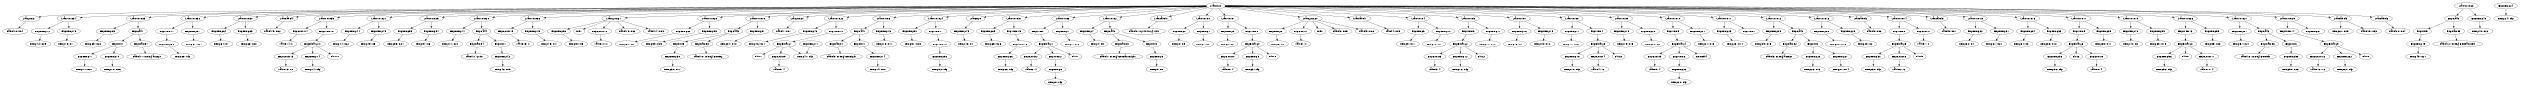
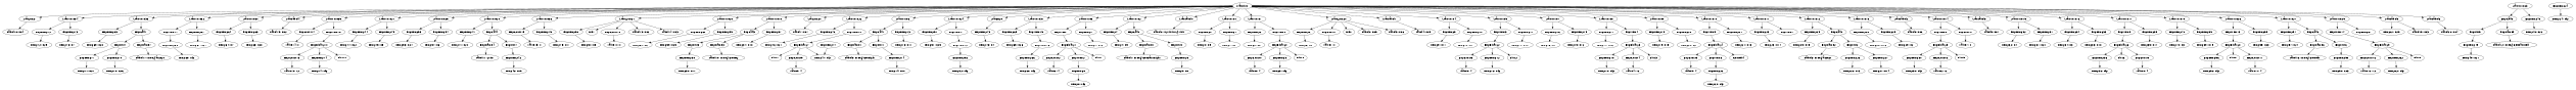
  digraph {
    ordering=out
    ExpConst15
    "Value15: 0"
    ExpConst14
    "Value14: 0"
    ExpMem18
    ExpBinary10
    ExpConst13
    ExpTemp74
    Plus10
    "Value13: 12"
    "Temp74: $fp"
    StatJump1
    "Label18: L84"
    StatMove34
    ExpTemp72
    ExpTemp73
    "Temp72: T29"
    "Temp73: T7"
    ExpTemp71
    "Temp71: T27"
    ExpTemp70
    "Temp70: T26"
    StatMove33
    ExpTemp69
    ExpCall7
    "Temp69: T28"
    ExpList7
    ExpName7
    "Label17: Tree@accept"
    ExpMem17
    ExpTemp68
    "Temp68: $fp"
    StatMove32
    ExpTemp67
    "Temp67: T27"
    ExpTemp64
    "Temp64: T7"
    StatMove30
    ExpTemp63
    "Temp63: T28"
    ExpMem14
    ExpBinary9
    ExpConst12
    ExpTemp62
    Plus9
    "Value12: 12"
    "Temp62: $fp"
    ExpName6
    "Label16: Tree@GetLeft"
-   ExpTemp57 [label=ExpTemp87]
+   ExpTemp57
    "Temp57: T24"
    ExpMem13
    ExpBinary8
    ExpTemp56
    Plus8
    ExpConst11
    "Temp56: $fp"
    "Value11: 4"
    ExpTemp55
    "Temp55: T23"
    ExpTemp52
    "Temp52: $fp"
    ExpTemp66
    "Temp66: $fp"
    StatLabel4
    "Label15: L82"
    StatMove35
    ExpTemp50
    "Temp50: T5"
    ExpList5
    ExpTemp49
    "Temp49: T21"
    ExpCall5
    ExpName5
    "Label12: Tree@GetHas_Left"
    ExpBinary7
    Plus7
    ExpConst9
    "Temp47: $fp"
    ExpTemp47
    "Value9: 4"
    ExpTemp60
    "Temp60: T6"
    ExpTemp46
    "Temp46: T21"
    StatMove21
    ExpTemp44
    ExpTemp45
    "Temp44: T22"
    "Temp45: T5"
    StatMove25
    ExpTemp53
    ExpTemp54
    "Temp53: T24"
    "Temp54: T6"
    ExpTemp42
    "Temp42: T19"
    ExpName4
    "Label11: print"
    StatMove20
    ExpTemp41
    ExpCall4
    "Temp41: T20"
    ExpList4
    StatMove36
    ExpTemp75
    "Temp75: $rv"
    ExpTemp40
    "Temp40: T3"
    ExpList3
    ExpTemp38
    "Temp38: T17"
    StatCJump1
    NE1
    ExpConst10
    "Label13: L82"
    "Label14: L83"
    "Value10: 0"
    ExpCall3
    ExpName3
    "Label10: Tree@GetKey"
    StatMove28
    ExpTemp59
    "Temp59: T25"
    StatMove18
    ExpTemp37
    "Temp37: T18"
    ExpCall1
    ExpName1
    ExpList1
    "Label5: Tree@GetRight"
    ExpTemp14
    "Temp14: T10"
    StatJump0
    "Label7: L87"
    StatMove22
    ExpMem10
    StatMove6
    ExpTemp13
    "Temp13: T11"
    ExpTemp6
    "Temp6: T0"
    ExpTemp16
    "Temp16: T1"
    ExpMem16
    StatMove24
    ExpTemp51
    ExpMem11
    "Temp51: T25"
    ExpMem12
    ExpBinary6
    ExpTemp36
    Plus6
    ExpConst8
    "Temp36: $fp"
    "Value8: 4"
    ExpMem3
    ExpBinary2
    ExpConst3
    ExpTemp12
    Plus2
    "Value3: 4"
    "Temp12: $fp"
    ExpTemp30
    "Temp30: $fp"
    ExpMem5
    ExpBinary4
    ExpConst5
    ExpMem6
    n170 [label=GetLeft4]
    "Value5: 4"
    ExpTemp22
    ExpTemp9
    "Temp9: T11"
    ExpMem1
    ExpBinary1
    ExpConst2
    ExpMem2
    Plus1
    "Value2: 4"
    ExpTemp8
    ExpConst6
    "Value6: 12"
    ExpTemp34
    "Temp34: T3"
    StatExp0
    ExpTemp43
    "Temp43: T4"
    StatMove31
    ExpTemp65
    ExpMem15
    "Temp65: T26"
    "Temp8: $fp"
    ExpTemp11
    "Temp11: T10"
    StatMove3
    ExpTemp7
    "Temp7: T12"
    ExpTemp39
    "Temp39: T19"
    ExpList6
    ExpTemp58
    "Temp58: T23"
    ExpConst1
    "Value1: 0"
    ExpConst0
    "Value0: 4"
    ExpTemp3
    "Temp3: $fp"
    ExpCall6
    ExpTemp10
    "Temp10: T1"
    ExpTemp2
    "Temp2: T8"
    StatMove2
    ExpTemp4
    ExpCall0
    "Temp4: T9"
    ExpName0
    ExpList0
    "Label1: Tree@GetHas_Right"
    ExpTemp5
    StatLabel0
    "Label0: MyVisitor@visit"
    ExpTemp19
    "Temp19: T15"
    StatList0
    StatMove0
    StatMove1
    StatCJump0
    StatLabel1
    StatMove4
    StatMove5
    StatMove7
    StatMove8
    StatMove9
    StatMove10
    StatMove11
    StatMove12
    StatMove13
    StatLabel2
    StatMove14
    StatLabel3
    StatMove15
    StatMove16
    StatMove17
    StatMove19
    StatMove26
    StatMove27
    StatMove29
    StatLabel5
    StatLabel6
    ExpTemp0
    ExpTemp1
    ExpMem0
    NE0
    "Label2: L85"
    "Label3: L86"
    "Label4: L85"
    ExpTemp15
    ExpTemp17
    ExpMem4
    ExpTemp20
    ExpTemp21
    ExpTemp23
    ExpMem7
    ExpTemp25
    ExpCall2
    ExpTemp28
    ExpTemp29
    "Label8: L86"
    ExpMem8
    ExpConst7
    "Label9: L87"
    ExpTemp32
    ExpTemp31
    ExpTemp33
    ExpMem9
    ExpTemp35
    StatMove23
    ExpTemp48
    ExpTemp61
    "Temp61: T29"
    "Label19: L83"
    "Label20: L84"
    "Temp0: T9"
    "Temp1: T0"
    ExpBinary0
    "Temp15: T12"
    "Temp17: T16"
    ExpBinary3
    "Temp20: T2"
    "Temp21: T13"
    "Temp23: T14"
    "Temp25: T15"
    ExpName2
    ExpList2
    "Temp28: T16"
    "Temp29: T2"
    ExpBinary5
    "Value7: 0"
    "Temp32: T4"
    "Temp31: T20"
    "Temp33: T18"
    "Temp35: T17"
    "Temp48: T22"
    Plus0
    ExpTemp18
    ExpConst4
    Plus3
    "Temp5: T8"
    Plus5
    "Label6: Tree@accept"
    ExpTemp26
    ExpTemp27
    "Temp18: $fp"
    "Value4: 12"
    "Temp26: T13"
    "Temp27: T14"
    "Temp22: $fp"
    ExpTemp24
    "Temp24: $fp"
    ExpConst15 -> "Value15: 0"
    ExpConst14 -> "Value14: 0"
    ExpMem18 -> ExpBinary10
    ExpBinary10 -> ExpConst13
    ExpBinary10 -> ExpTemp74
    ExpBinary10 -> Plus10
    ExpConst13 -> "Value13: 12"
    ExpTemp74 -> "Temp74: $fp"
    StatJump1 -> "Label18: L84"
    StatMove34 -> ExpTemp72
    StatMove34 -> ExpTemp73
    ExpTemp72 -> "Temp72: T29"
    ExpTemp73 -> "Temp73: T7"
    ExpTemp71 -> "Temp71: T27"
    ExpTemp70 -> "Temp70: T26"
    StatMove33 -> ExpTemp69
    StatMove33 -> ExpCall7
    ExpTemp69 -> "Temp69: T28"
    ExpCall7 -> ExpList7
    ExpCall7 -> ExpName7
    ExpList7 -> ExpTemp71
    ExpList7 -> ExpTemp70
    ExpName7 -> "Label17: Tree@accept"
    ExpMem17 -> ExpTemp68
    ExpTemp68 -> "Temp68: $fp"
    StatMove32 -> ExpMem17
    StatMove32 -> ExpTemp67
    ExpTemp67 -> "Temp67: T27"
    ExpTemp64 -> "Temp64: T7"
    StatMove30 -> ExpTemp64
    StatMove30 -> ExpTemp63
    ExpTemp63 -> "Temp63: T28"
    ExpMem14 -> ExpBinary9
    ExpBinary9 -> ExpConst12
    ExpBinary9 -> ExpTemp62
    ExpBinary9 -> Plus9
    ExpConst12 -> "Value12: 12"
    ExpTemp62 -> "Temp62: $fp"
    ExpName6 -> "Label16: Tree@GetLeft"
    ExpTemp57 -> "Temp57: T24"
    ExpMem13 -> ExpBinary8
    ExpBinary8 -> ExpTemp56
    ExpBinary8 -> Plus8
    ExpBinary8 -> ExpConst11
    ExpTemp56 -> "Temp56: $fp"
    ExpConst11 -> "Value11: 4"
    ExpTemp55 -> "Temp55: T23"
    ExpTemp52 -> "Temp52: $fp"
    ExpTemp66 -> "Temp66: $fp"
    StatLabel4 -> "Label15: L82"
    StatMove35 -> ExpConst14
    StatMove35 -> ExpMem18
    ExpTemp50 -> "Temp50: T5"
    ExpList5 -> ExpTemp49
    ExpTemp49 -> "Temp49: T21"
    ExpCall5 -> ExpList5
    ExpCall5 -> ExpName5
    ExpName5 -> "Label12: Tree@GetHas_Left"
    ExpBinary7 -> Plus7
    ExpBinary7 -> ExpConst9
    ExpBinary7 -> "Temp47: $fp"
    ExpConst9 -> "Value9: 4"
    ExpTemp47 -> "Temp47: $fp"
    ExpTemp60 -> "Temp60: T6"
    ExpTemp46 -> "Temp46: T21"
    StatMove21 -> ExpTemp44
    StatMove21 -> ExpTemp45
    ExpTemp44 -> "Temp44: T22"
    ExpTemp45 -> "Temp45: T5"
    StatMove25 -> ExpTemp53
    StatMove25 -> ExpTemp54
    ExpTemp53 -> "Temp53: T24"
    ExpTemp54 -> "Temp54: T6"
    ExpTemp42 -> "Temp42: T19"
    ExpName4 -> "Label11: print"
    StatMove20 -> ExpTemp41
    StatMove20 -> ExpCall4
    ExpTemp41 -> "Temp41: T20"
    ExpCall4 -> ExpName4
    ExpCall4 -> ExpList4
    ExpList4 -> ExpTemp42
    StatMove36 -> ExpConst15
    StatMove36 -> ExpTemp75
    ExpTemp75 -> "Temp75: $rv"
    ExpTemp40 -> "Temp40: T3"
    ExpList3 -> ExpTemp38
    ExpTemp38 -> "Temp38: T17"
    StatCJump1 -> ExpTemp50
    StatCJump1 -> NE1
    StatCJump1 -> ExpConst10
    StatCJump1 -> "Label13: L82"
    StatCJump1 -> "Label14: L83"
    ExpConst10 -> "Value10: 0"
    ExpCall3 -> ExpList3
    ExpCall3 -> ExpName3
    ExpName3 -> "Label10: Tree@GetKey"
    StatMove28 -> ExpTemp60
    StatMove28 -> ExpTemp59
    ExpTemp59 -> "Temp59: T25"
    StatMove18 -> ExpCall3
    StatMove18 -> ExpTemp37
    ExpTemp37 -> "Temp37: T18"
    ExpCall1 -> ExpName1
    ExpCall1 -> ExpList1
    ExpName1 -> "Label5: Tree@GetRight"
    ExpList1 -> ExpTemp14
    ExpTemp14 -> "Temp14: T10"
    StatJump0 -> "Label7: L87"
    StatMove22 -> ExpTemp46
    StatMove22 -> ExpMem10
    ExpMem10 -> ExpBinary7
    StatMove6 -> ExpCall1
    StatMove6 -> ExpTemp13
    ExpTemp13 -> "Temp13: T11"
    ExpTemp6 -> "Temp6: T0"
    ExpTemp16 -> "Temp16: T1"
    ExpMem16 -> ExpTemp66
    StatMove24 -> ExpTemp51
    StatMove24 -> ExpMem11
    ExpTemp51 -> "Temp51: T25"
    ExpMem11 -> ExpMem12
    ExpMem12 -> ExpTemp52
    ExpBinary6 -> ExpTemp36
    ExpBinary6 -> Plus6
    ExpBinary6 -> ExpConst8
    ExpTemp36 -> "Temp36: $fp"
    ExpConst8 -> "Value8: 4"
    ExpMem3 -> ExpBinary2
    ExpBinary2 -> ExpConst3
    ExpBinary2 -> ExpTemp12
    ExpBinary2 -> Plus2
    ExpConst3 -> "Value3: 4"
    ExpTemp12 -> "Temp12: $fp"
    ExpTemp30 -> "Temp30: $fp"
    ExpMem5 -> ExpBinary4
    ExpBinary4 -> ExpConst5
    ExpBinary4 -> ExpMem6
    ExpBinary4 -> n170
    ExpConst5 -> "Value5: 4"
    ExpMem6 -> ExpTemp22
    ExpTemp22 -> "Temp22: $fp"
    ExpTemp9 -> "Temp9: T11"
    ExpMem1 -> ExpBinary1
    ExpBinary1 -> ExpConst2
    ExpBinary1 -> ExpMem2
    ExpBinary1 -> Plus1
    ExpConst2 -> "Value2: 4"
    ExpMem2 -> ExpTemp8
    ExpTemp8 -> "Temp8: $fp"
    ExpConst6 -> "Value6: 12"
    ExpTemp34 -> "Temp34: T3"
    StatExp0 -> ExpTemp43
    ExpTemp43 -> "Temp43: T4"
    StatMove31 -> ExpTemp65
    StatMove31 -> ExpMem15
    ExpTemp65 -> "Temp65: T26"
    ExpMem15 -> ExpMem16
    ExpTemp11 -> "Temp11: T10"
    StatMove3 -> ExpMem1
    StatMove3 -> ExpTemp7
    ExpTemp7 -> "Temp7: T12"
    ExpTemp39 -> "Temp39: T19"
    ExpList6 -> ExpTemp58
    ExpTemp58 -> "Temp58: T23"
    ExpConst1 -> "Value1: 0"
    ExpConst0 -> "Value0: 4"
    ExpTemp3 -> "Temp3: $fp"
    ExpCall6 -> ExpName6
    ExpCall6 -> ExpList6
    ExpTemp10 -> "Temp10: T1"
    ExpTemp2 -> "Temp2: T8"
    StatMove2 -> ExpTemp4
    StatMove2 -> ExpCall0
    ExpTemp4 -> "Temp4: T9"
    ExpCall0 -> ExpName0
    ExpCall0 -> ExpList0
    ExpName0 -> "Label1: Tree@GetHas_Right"
    ExpList0 -> ExpTemp5
    ExpTemp5 -> "Temp5: T8"
    StatLabel0 -> "Label0: MyVisitor@visit"
    ExpTemp19 -> "Temp19: T15"
    StatList0 -> StatJump1
    StatList0 -> StatMove34
    StatList0 -> StatMove33
    StatList0 -> StatMove32
    StatList0 -> StatMove30
    StatList0 -> StatLabel4
    StatList0 -> StatMove35
    StatList0 -> StatMove21
    StatList0 -> StatMove25
    StatList0 -> StatMove20
    StatList0 -> StatMove36
    StatList0 -> StatCJump1
    StatList0 -> StatMove28
    StatList0 -> StatMove18
    StatList0 -> StatJump0
    StatList0 -> StatMove22
    StatList0 -> StatMove6
    StatList0 -> StatMove24
    StatList0 -> StatExp0
    StatList0 -> StatMove31
    StatList0 -> StatMove3
    StatList0 -> StatMove2
    StatList0 -> StatLabel0
    StatList0 -> StatMove0
    StatList0 -> StatMove1
    StatList0 -> StatCJump0
    StatList0 -> StatLabel1
    StatList0 -> StatMove4
    StatList0 -> StatMove5
    StatList0 -> StatMove7
    StatList0 -> StatMove8
    StatList0 -> StatMove9
    StatList0 -> StatMove10
    StatList0 -> StatMove11
    StatList0 -> StatMove12
    StatList0 -> StatMove13
    StatList0 -> StatLabel2
    StatList0 -> StatMove14
    StatList0 -> StatLabel3
    StatList0 -> StatMove15
    StatList0 -> StatMove16
    StatList0 -> StatMove17
    StatList0 -> StatMove19
    StatList0 -> StatMove26
    StatList0 -> StatMove27
    StatList0 -> StatMove29
    StatList0 -> StatLabel5
    StatList0 -> StatLabel6
    StatMove0 -> ExpTemp0
    StatMove0 -> ExpTemp1
    StatMove1 -> ExpTemp2
    StatMove1 -> ExpMem0
    StatCJump0 -> ExpTemp6
    StatCJump0 -> ExpConst1
    StatCJump0 -> NE0
    StatCJump0 -> "Label2: L85"
    StatCJump0 -> "Label3: L86"
    StatLabel1 -> "Label4: L85"
    StatMove4 -> ExpTemp9
    StatMove4 -> ExpTemp10
    StatMove5 -> ExpMem3
    StatMove5 -> ExpTemp11
    StatMove7 -> ExpTemp16
    StatMove7 -> ExpTemp15
    StatMove8 -> ExpTemp17
    StatMove8 -> ExpMem4
    StatMove9 -> ExpTemp19
    StatMove9 -> ExpTemp20
    StatMove10 -> ExpMem5
    StatMove10 -> ExpTemp21
    StatMove11 -> ExpTemp23
    StatMove11 -> ExpMem7
    StatMove12 -> ExpTemp25
    StatMove12 -> ExpCall2
    StatMove13 -> ExpTemp28
    StatMove13 -> ExpTemp29
    StatLabel2 -> "Label8: L86"
    StatMove14 -> ExpMem8
    StatMove14 -> ExpConst7
    StatLabel3 -> "Label9: L87"
    StatMove15 -> ExpTemp32
    StatMove15 -> ExpTemp31
    StatMove16 -> ExpTemp34
    StatMove16 -> ExpTemp33
    StatMove17 -> ExpMem9
    StatMove17 -> ExpTemp35
    StatMove19 -> ExpTemp40
    StatMove19 -> ExpTemp39
    StatMove26 -> ExpMem13
    StatMove26 -> ExpTemp55
    StatMove27 -> ExpTemp57
    StatMove27 -> ExpCall6
    StatMove29 -> ExpMem14
    StatMove29 -> ExpTemp61
    StatLabel5 -> "Temp61: T29"
    StatLabel5 -> "Label19: L83"
    StatLabel6 -> "Label20: L84"
    ExpTemp0 -> "Temp0: T9"
    ExpTemp1 -> "Temp1: T0"
    ExpMem0 -> ExpBinary0
    ExpTemp15 -> "Temp15: T12"
    ExpTemp17 -> "Temp17: T16"
    ExpMem4 -> ExpBinary3
    ExpTemp20 -> "Temp20: T2"
    ExpTemp21 -> "Temp21: T13"
    ExpTemp23 -> "Temp23: T14"
    ExpTemp25 -> "Temp25: T15"
    ExpCall2 -> ExpName2
    ExpCall2 -> ExpList2
    ExpTemp28 -> "Temp28: T16"
    ExpTemp29 -> "Temp29: T2"
    ExpMem8 -> ExpBinary5
    ExpConst7 -> "Value7: 0"
    ExpTemp32 -> "Temp32: T4"
    ExpTemp31 -> "Temp31: T20"
    ExpTemp33 -> "Temp33: T18"
    ExpMem9 -> ExpBinary6
    ExpTemp35 -> "Temp35: T17"
    StatMove23 -> ExpCall5
    StatMove23 -> ExpTemp48
    ExpTemp48 -> "Temp48: T22"
    ExpBinary0 -> ExpConst0
    ExpBinary0 -> ExpTemp3
    ExpBinary0 -> Plus0
    ExpBinary3 -> ExpTemp18
    ExpBinary3 -> ExpConst4
    ExpBinary3 -> Plus3
    ExpName2 -> "Label6: Tree@accept"
    ExpList2 -> ExpTemp26
    ExpList2 -> ExpTemp27
    ExpBinary5 -> ExpTemp30
    ExpBinary5 -> ExpConst6
    ExpBinary5 -> Plus5
    ExpTemp18 -> "Temp18: $fp"
    ExpConst4 -> "Value4: 12"
    ExpTemp26 -> "Temp26: T13"
    ExpTemp27 -> "Temp27: T14"
    ExpTemp24 -> "Temp24: $fp"
  }
